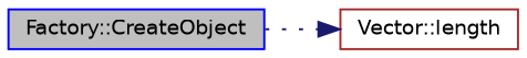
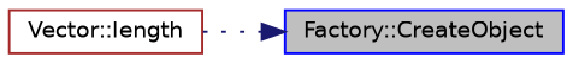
  digraph {
    rankdir=LR
    node [fontname=Helvetica fontsize=10 shape=record style=filled]
    n1 [color=blue fillcolor=grey75 fontcolor=black height=0.2 label="Factory::CreateObject" width=0.4]
    n2 [color=brown fillcolor=white height=0.2 label="Vector::length" width=0.4]
-   n1 -> n2 [color=midnightblue fontname=Helvetica fontsize=10 labelfontname=Helvetica labelfontsize=10 style=dotted]
+   n2 -> n1 [color=midnightblue fontname=Helvetica fontsize=10 labelfontname=Helvetica labelfontsize=10 style=dotted]
  }
